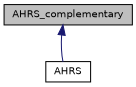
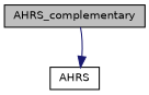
  digraph {
    node [color=black fontname=Helvetica fontsize=10 shape=record style=filled]
    n1 [fillcolor=grey75 fontcolor=black height=0.2 label=AHRS_complementary width=0.4]
    n2 [fillcolor=white height=0.2 label=AHRS width=0.4]
-   n1 -> n2 [color=midnightblue dir=back fontname=Helvetica fontsize=10 labelfontname=Helvetica labelfontsize=10 style=solid]
+   n2 -> n1 [color=midnightblue dir=back fontname=Helvetica fontsize=10 labelfontname=Helvetica labelfontsize=10 style=solid]
  }
